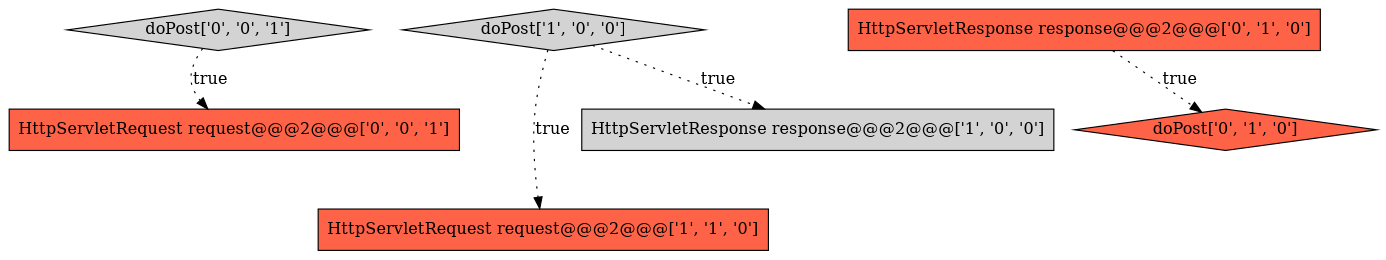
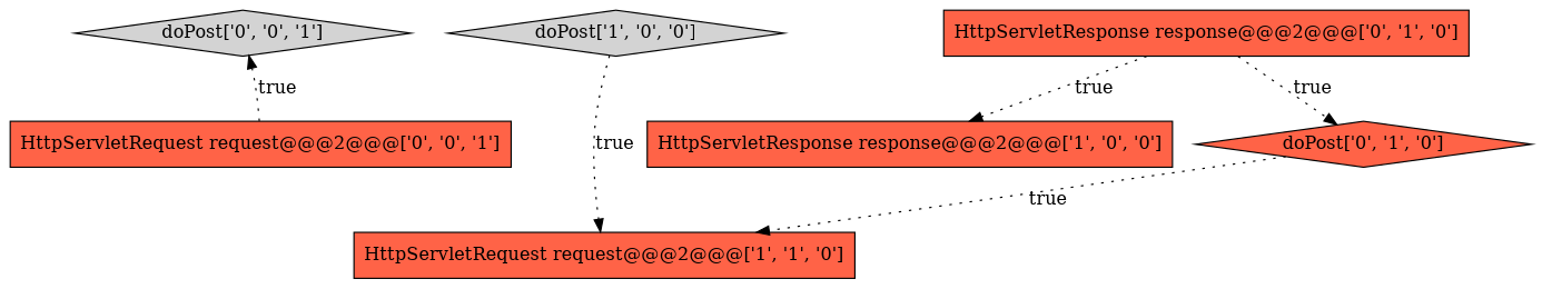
  digraph {
    node [fillcolor=tomato shape=box style=filled]
    edge [style=dotted]
    n1 [fillcolor=lightgray label="doPost['0', '0', '1']" shape=diamond]
    n2 [label="HttpServletRequest request@@@2@@@['0', '0', '1']"]
    n3 [fillcolor=lightgray label="doPost['1', '0', '0']" shape=diamond]
    n4 [label="HttpServletRequest request@@@2@@@['1', '1', '0']"]
-   n5 [fillcolor=lightgray label="HttpServletResponse response@@@2@@@['1', '0', '0']"]
+   n5 [label="HttpServletResponse response@@@2@@@['1', '0', '0']"]
    n6 [label="HttpServletResponse response@@@2@@@['0', '1', '0']"]
    n7 [label="doPost['0', '1', '0']" shape=diamond]
-   n1 -> n2 [label=true]
+   n2 -> n1 [label=true]
    n3 -> n4 [label=true]
-   n3 -> n5 [label=true]
+   n6 -> n5 [label=true]
    n6 -> n7 [label=true]
+   n7 -> n4 [label=true]
  }
